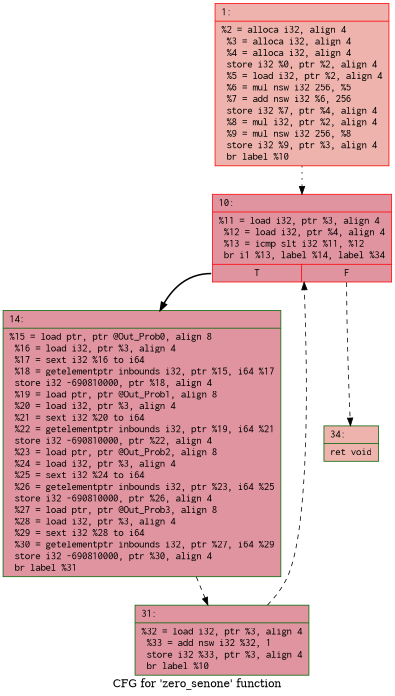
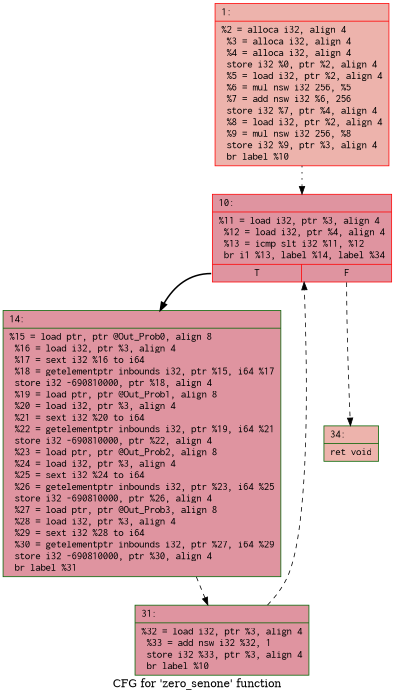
  digraph {
    label="CFG for 'zero_senone' function"
    node [color=darkgreen fillcolor="#b70d2870" fontname=Courier shape=record style=filled]
    edge [style=dashed]
-   n1 [color=red fillcolor="#d6524470" label="{1:\l|  %2 = alloca i32, align 4\l  %3 = alloca i32, align 4\l  %4 = alloca i32, align 4\l  store i32 %0, ptr %2, align 4\l  %5 = load i32, ptr %2, align 4\l  %6 = mul nsw i32 256, %5\l  %7 = add nsw i32 %6, 256\l  store i32 %7, ptr %4, align 4\l  %8 = mul i32, ptr %2, align 4\l  %9 = mul nsw i32 256, %8\l  store i32 %9, ptr %3, align 4\l  br label %10\l}"]
+   n1 [color=red fillcolor="#d6524470" label="{1:\l|  %2 = alloca i32, align 4\l  %3 = alloca i32, align 4\l  %4 = alloca i32, align 4\l  store i32 %0, ptr %2, align 4\l  %5 = load i32, ptr %2, align 4\l  %6 = mul nsw i32 256, %5\l  %7 = add nsw i32 %6, 256\l  store i32 %7, ptr %4, align 4\l  %8 = load i32, ptr %2, align 4\l  %9 = mul nsw i32 256, %8\l  store i32 %9, ptr %3, align 4\l  br label %10\l}"]
    n2 [color=red label="{10:\l|  %11 = load i32, ptr %3, align 4\l  %12 = load i32, ptr %4, align 4\l  %13 = icmp slt i32 %11, %12\l  br i1 %13, label %14, label %34\l|{<s0>T|<s1>F}}"]
    n3 [label="{14:\l|  %15 = load ptr, ptr @Out_Prob0, align 8\l  %16 = load i32, ptr %3, align 4\l  %17 = sext i32 %16 to i64\l  %18 = getelementptr inbounds i32, ptr %15, i64 %17\l  store i32 -690810000, ptr %18, align 4\l  %19 = load ptr, ptr @Out_Prob1, align 8\l  %20 = load i32, ptr %3, align 4\l  %21 = sext i32 %20 to i64\l  %22 = getelementptr inbounds i32, ptr %19, i64 %21\l  store i32 -690810000, ptr %22, align 4\l  %23 = load ptr, ptr @Out_Prob2, align 8\l  %24 = load i32, ptr %3, align 4\l  %25 = sext i32 %24 to i64\l  %26 = getelementptr inbounds i32, ptr %23, i64 %25\l  store i32 -690810000, ptr %26, align 4\l  %27 = load ptr, ptr @Out_Prob3, align 8\l  %28 = load i32, ptr %3, align 4\l  %29 = sext i32 %28 to i64\l  %30 = getelementptr inbounds i32, ptr %27, i64 %29\l  store i32 -690810000, ptr %30, align 4\l  br label %31\l}"]
    n4 [fillcolor="#d6524470" label="{34:\l|  ret void\l}"]
    n5 [label="{31:\l|  %32 = load i32, ptr %3, align 4\l  %33 = add nsw i32 %32, 1\l  store i32 %33, ptr %3, align 4\l  br label %10\l}"]
    n1 -> n2 [style=dotted]
    n2 -> n3 [tailport=s0 style=bold]
    n2 -> n4 [tailport=s1]
    n3 -> n5
    n5 -> n2
  }
